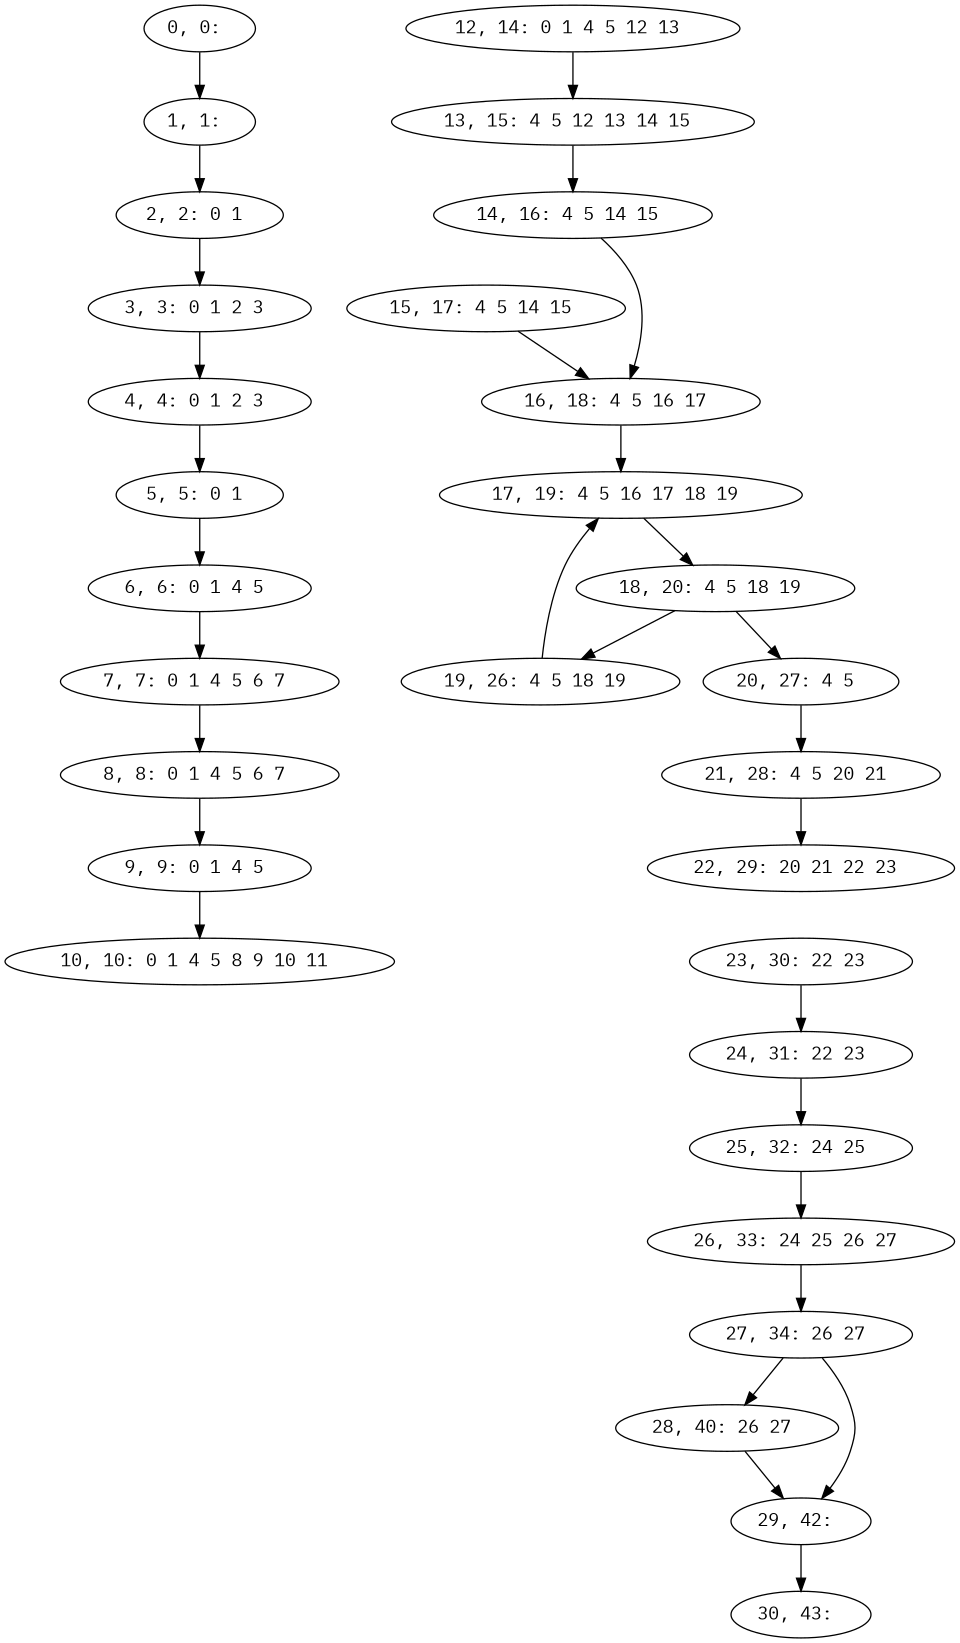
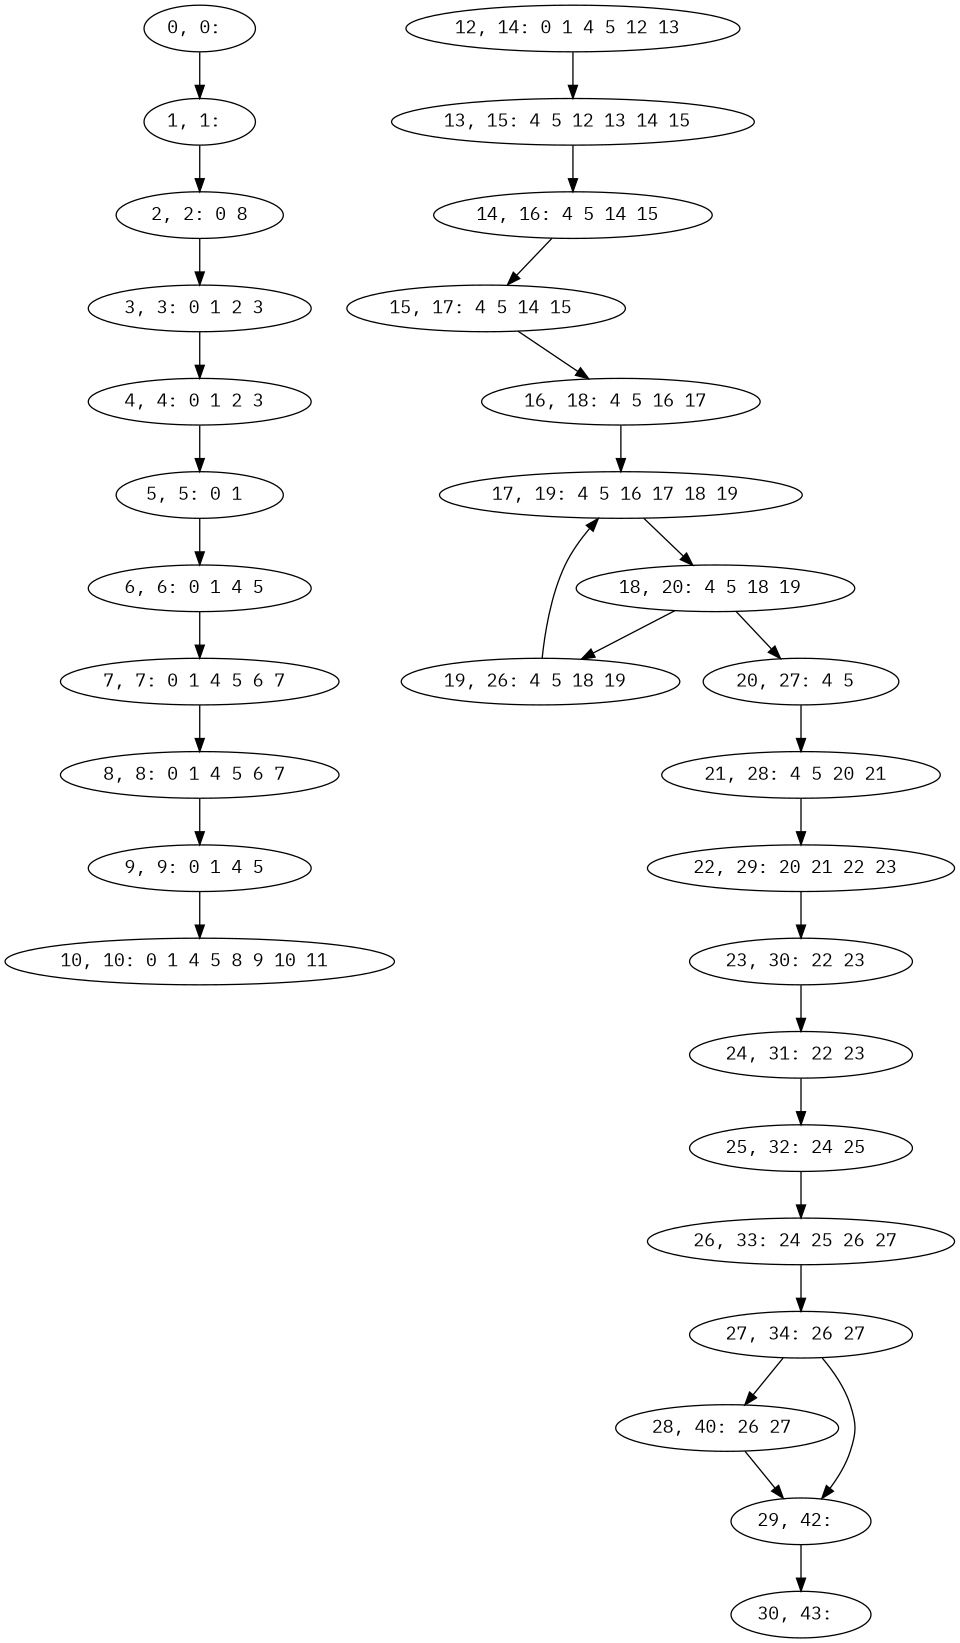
  digraph {
    fontname="IBM Plex Mono"
    node [fontname="IBM Plex Mono"]
    edge [fontname="IBM Plex Mono"]
    n1 [label="0, 0: "]
    n2 [label="1, 1: "]
-   n3 [label="2, 2: 0 1 "]
+   n3 [label="2, 2: 0 8"]
    n4 [label="3, 3: 0 1 2 3 "]
    n5 [label="4, 4: 0 1 2 3 "]
    n6 [label="5, 5: 0 1 "]
    n7 [label="6, 6: 0 1 4 5 "]
    n8 [label="7, 7: 0 1 4 5 6 7 "]
    n9 [label="8, 8: 0 1 4 5 6 7 "]
    n10 [label="9, 9: 0 1 4 5 "]
    n11 [label="10, 10: 0 1 4 5 8 9 10 11 "]
    n12 [label="12, 14: 0 1 4 5 12 13 "]
    n13 [label="13, 15: 4 5 12 13 14 15 "]
    n14 [label="14, 16: 4 5 14 15 "]
    n15 [label="15, 17: 4 5 14 15 "]
    n16 [label="16, 18: 4 5 16 17 "]
    n17 [label="17, 19: 4 5 16 17 18 19 "]
    n18 [label="18, 20: 4 5 18 19 "]
    n19 [label="19, 26: 4 5 18 19 "]
    n20 [label="20, 27: 4 5 "]
    n21 [label="21, 28: 4 5 20 21 "]
    n22 [label="22, 29: 20 21 22 23 "]
    n23 [label="23, 30: 22 23 "]
    n24 [label="24, 31: 22 23 "]
    n25 [label="25, 32: 24 25 "]
    n26 [label="26, 33: 24 25 26 27 "]
    n27 [label="27, 34: 26 27 "]
    n28 [label="28, 40: 26 27 "]
    n29 [label="29, 42: "]
    n30 [label="30, 43: "]
    n1 -> n2
    n2 -> n3
    n3 -> n4
    n4 -> n5
    n5 -> n6
    n6 -> n7
    n7 -> n8
    n8 -> n9
    n9 -> n10
    n10 -> n11
    n12 -> n13
    n13 -> n14
-   n14 -> n16
+   n14 -> n15
    n15 -> n16
    n16 -> n17
    n17 -> n18
    n18 -> n19
    n18 -> n20
    n19 -> n17
    n20 -> n21
    n21 -> n22
+   n22 -> n23
    n23 -> n24
    n24 -> n25
    n25 -> n26
    n26 -> n27
    n27 -> n28
    n27 -> n29
    n28 -> n29
    n29 -> n30
  }
